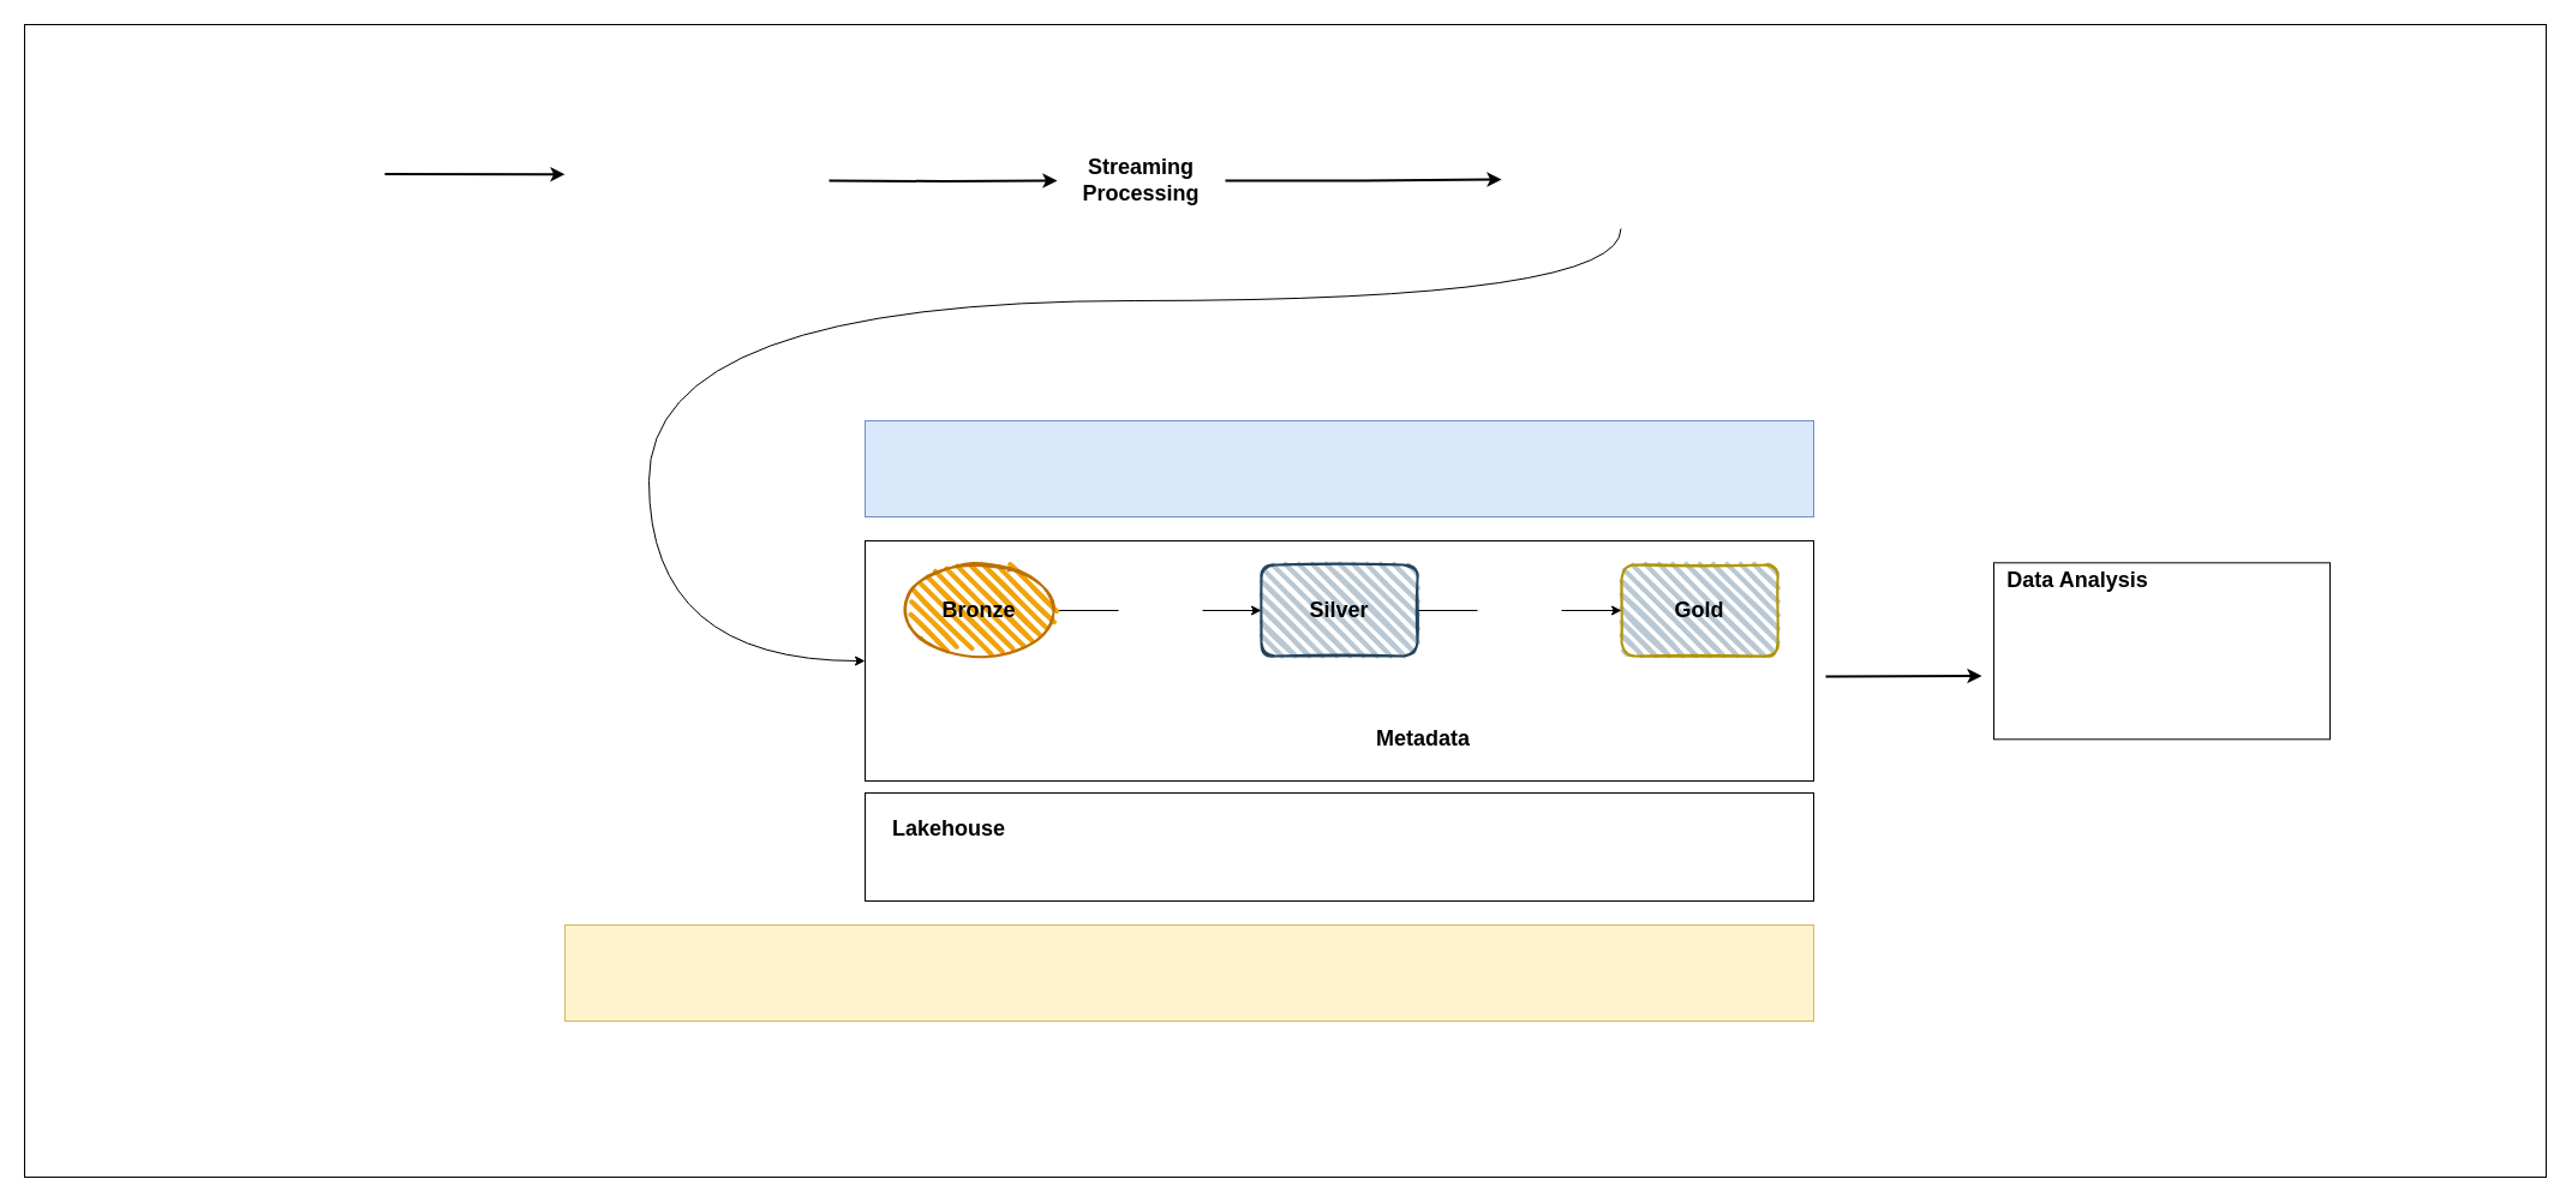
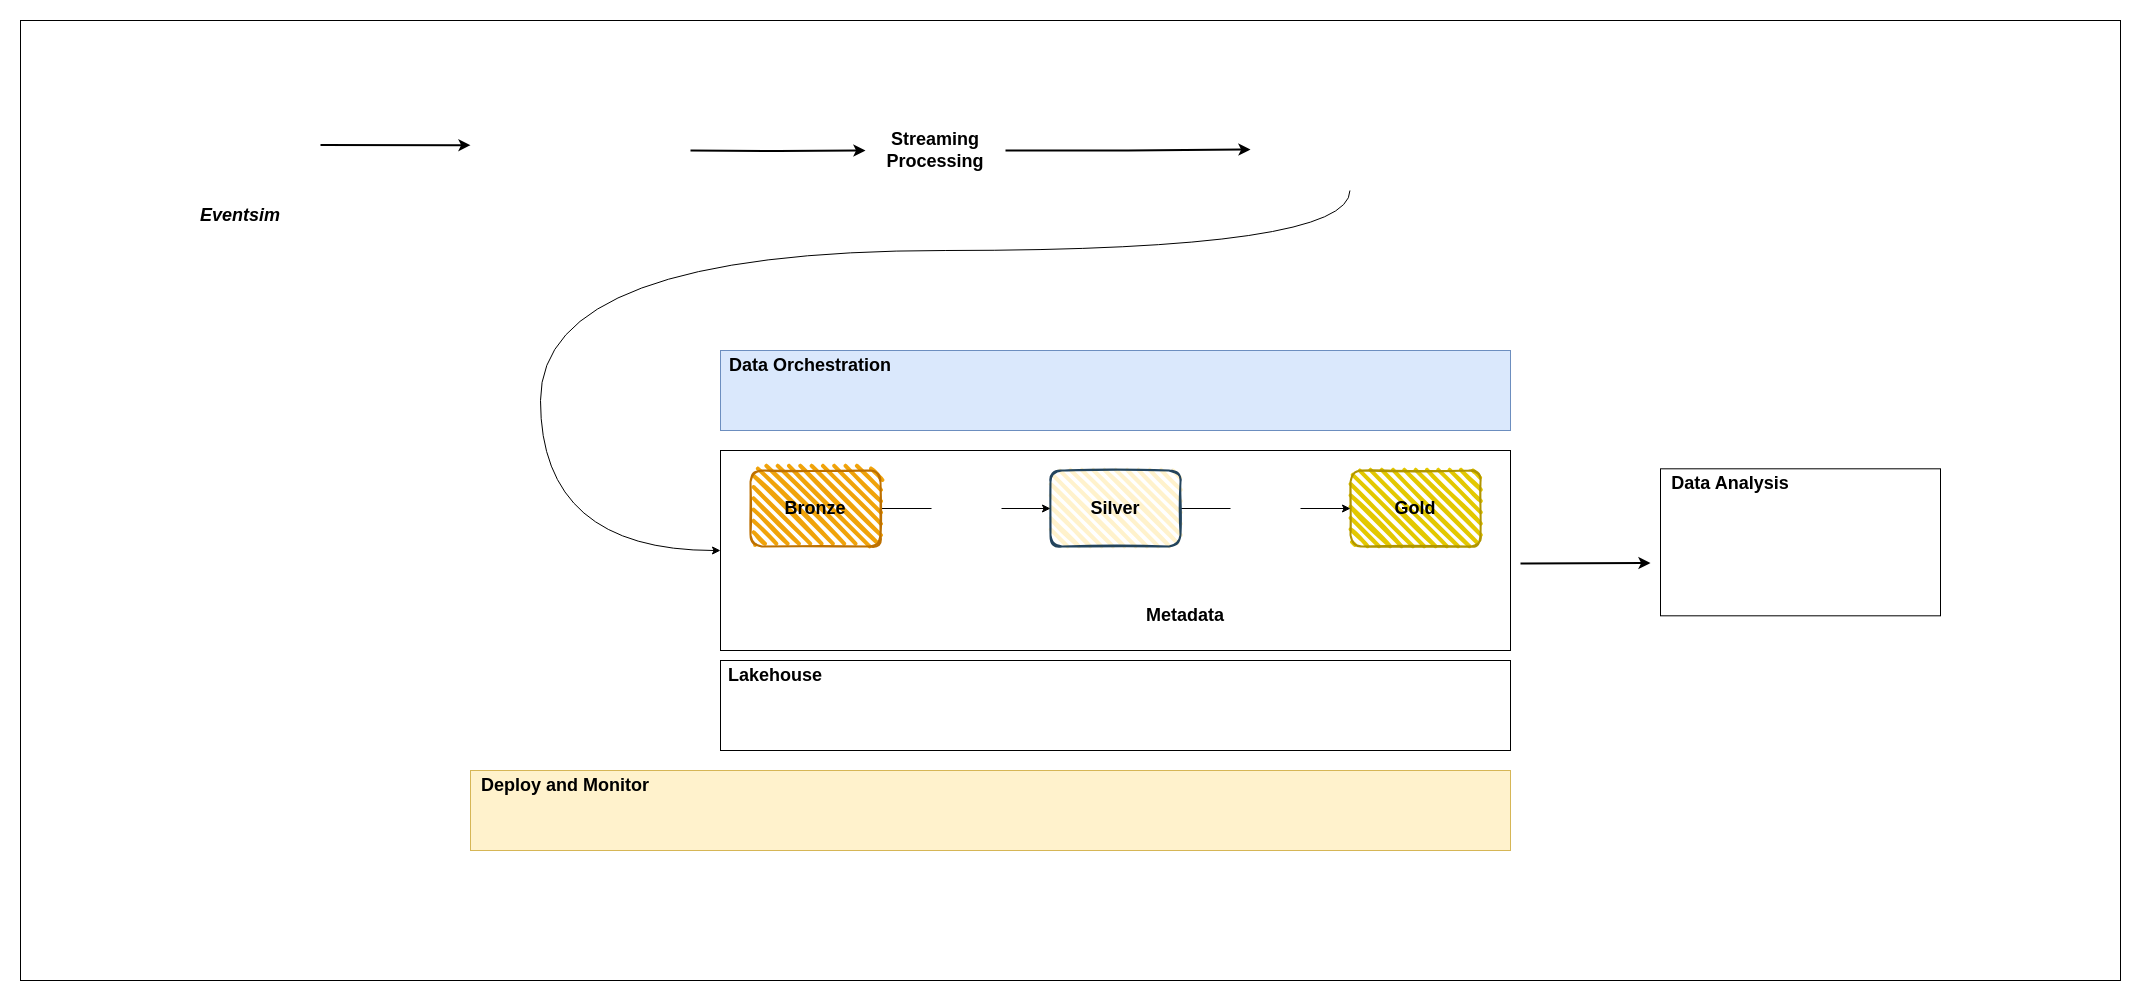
  <mxCell id="0" />
  <mxCell id="1" parent="0" />
  <mxCell id="2" value="" style="rounded=0;whiteSpace=wrap;html=1;" vertex="1" parent="1"><mxGeometry x="20" y="20" width="2100" height="960" as="geometry" /></mxCell>
  <mxCell id="3" value="" style="rounded=0;whiteSpace=wrap;html=1;" vertex="1" parent="1"><mxGeometry x="720" y="450" width="790" height="200" as="geometry" /></mxCell>
  <mxCell id="4" value="" style="shape=image;verticalLabelPosition=bottom;labelBackgroundColor=default;verticalAlign=top;aspect=fixed;imageAspect=0;image=https://www.svgrepo.com/show/375422/datastream.svg;" parent="1" vertex="1"><mxGeometry x="200" y="90" width="110" height="110" as="geometry" /></mxCell>
+ <mxCell id="5" value="&lt;font style=&quot;font-size: 18px;&quot;&gt;&lt;i&gt;&lt;b&gt;Eventsim&lt;/b&gt;&lt;/i&gt;&lt;/font&gt;" style="text;html=1;align=center;verticalAlign=middle;whiteSpace=wrap;rounded=0;" parent="1" vertex="1"><mxGeometry x="210" y="200" width="60" height="30" as="geometry" /></mxCell>
  <mxCell id="6" value="" style="endArrow=classic;html=1;rounded=0;strokeWidth=2;" parent="1" edge="1"><mxGeometry width="50" height="50" relative="1" as="geometry"><mxPoint x="320" y="144.38" as="sourcePoint" /><mxPoint x="470" y="144.69" as="targetPoint" /></mxGeometry></mxCell>
  <mxCell id="7" value="" style="rounded=0;whiteSpace=wrap;html=1;" parent="1" vertex="1"><mxGeometry x="720" y="660" width="790" height="90" as="geometry" /></mxCell>
- <mxCell id="8" value="&lt;span style=&quot;font-size: 18px;&quot;&gt;&lt;b&gt;Lakehouse&lt;/b&gt;&lt;/span&gt;" style="text;html=1;align=center;verticalAlign=middle;whiteSpace=wrap;rounded=0;" parent="1" vertex="1"><mxGeometry x="735" y="675" width="110" height="30" as="geometry" /></mxCell>
+ <mxCell id="8" value="&lt;span style=&quot;font-size: 18px;&quot;&gt;&lt;b&gt;Lakehouse&lt;/b&gt;&lt;/span&gt;" style="text;html=1;align=center;verticalAlign=middle;whiteSpace=wrap;rounded=0;" parent="1" vertex="1"><mxGeometry x="720" y="660" width="110" height="30" as="geometry" /></mxCell>
  <mxCell id="9" value="" style="rounded=0;whiteSpace=wrap;html=1;fillColor=#dae8fc;strokeColor=#6c8ebf;" parent="1" vertex="1"><mxGeometry x="720" y="350" width="790" height="80" as="geometry" /></mxCell>
  <mxCell id="10" value="" style="shape=image;verticalLabelPosition=bottom;labelBackgroundColor=default;verticalAlign=top;aspect=fixed;imageAspect=0;image=https://upload.wikimedia.org/wikipedia/commons/thumb/d/de/AirflowLogo.png/1200px-AirflowLogo.png;" parent="1" vertex="1"><mxGeometry x="1037.41" y="360" width="155.18" height="60" as="geometry" /></mxCell>
+ <mxCell id="11" value="&lt;span style=&quot;font-size: 18px;&quot;&gt;&lt;b&gt;Data Orchestration&lt;/b&gt;&lt;/span&gt;" style="text;html=1;align=center;verticalAlign=middle;whiteSpace=wrap;rounded=0;" parent="1" vertex="1"><mxGeometry x="720" y="350" width="180" height="30" as="geometry" /></mxCell>
  <mxCell id="12" value="" style="rounded=0;whiteSpace=wrap;html=1;fillColor=#fff2cc;strokeColor=#d6b656;" parent="1" vertex="1"><mxGeometry x="470" y="770" width="1040" height="80" as="geometry" /></mxCell>
  <mxCell id="13" value="" style="shape=image;verticalLabelPosition=bottom;labelBackgroundColor=default;verticalAlign=top;aspect=fixed;imageAspect=0;image=https://logos-world.net/wp-content/uploads/2021/02/Docker-Logo.png;" parent="1" vertex="1"><mxGeometry x="812.78" y="758.75" width="182.22" height="102.5" as="geometry" /></mxCell>
+ <mxCell id="14" value="&lt;span style=&quot;font-size: 18px;&quot;&gt;&lt;b&gt;Deploy and Monitor&lt;/b&gt;&lt;/span&gt;" style="text;html=1;align=center;verticalAlign=middle;whiteSpace=wrap;rounded=0;" parent="1" vertex="1"><mxGeometry x="470" y="770" width="190" height="30" as="geometry" /></mxCell>
  <mxCell id="15" value="" style="shape=image;verticalLabelPosition=bottom;labelBackgroundColor=default;verticalAlign=top;aspect=fixed;imageAspect=0;image=https://4allportal.com/wp-content/uploads/prometheus-550x120-2.png;" parent="1" vertex="1"><mxGeometry x="1138.96" y="782.5" width="252.09" height="55" as="geometry" /></mxCell>
  <mxCell id="16" value="" style="rounded=0;whiteSpace=wrap;html=1;" parent="1" vertex="1"><mxGeometry x="1660" y="468.31" width="280" height="147" as="geometry" /></mxCell>
  <mxCell id="17" value="&lt;span style=&quot;font-size: 18px;&quot;&gt;&lt;b&gt;Data Analysis&lt;/b&gt;&lt;/span&gt;" style="text;html=1;align=center;verticalAlign=middle;whiteSpace=wrap;rounded=0;" parent="1" vertex="1"><mxGeometry x="1660" y="468.31" width="140" height="30" as="geometry" /></mxCell>
  <mxCell id="18" value="" style="endArrow=classic;html=1;rounded=0;strokeWidth=2;" parent="1" edge="1"><mxGeometry width="50" height="50" relative="1" as="geometry"><mxPoint x="1520" y="563" as="sourcePoint" /><mxPoint x="1650" y="562.54" as="targetPoint" /></mxGeometry></mxCell>
  <mxCell id="19" value="" style="shape=image;verticalLabelPosition=bottom;labelBackgroundColor=default;verticalAlign=top;aspect=fixed;imageAspect=0;image=https://warlord0blog.wordpress.com/wp-content/uploads/2021/05/minio_logo.png;" vertex="1" parent="1"><mxGeometry x="900" y="679.17" width="245.44" height="50.83" as="geometry" /></mxCell>
  <mxCell id="20" style="edgeStyle=orthogonalEdgeStyle;rounded=0;orthogonalLoop=1;jettySize=auto;html=1;exitX=1;exitY=0.5;exitDx=0;exitDy=0;entryX=0;entryY=0.5;entryDx=0;entryDy=0;endArrow=none;endFill=0;" edge="1" parent="1" source="21" target="28"><mxGeometry relative="1" as="geometry" /></mxCell>
- <mxCell id="21" value="&lt;b&gt;&lt;font style=&quot;font-size: 18px;&quot;&gt;Bronze&lt;/font&gt;&lt;/b&gt;" style="ellipse;whiteSpace=wrap;html=1;strokeWidth=2;fillWeight=4;hachureGap=8;hachureAngle=45;fillColor=#f0a30a;sketch=1;strokeColor=#BD7000;fontColor=#000000;" vertex="1" parent="1"><mxGeometry x="750" y="470" width="130" height="76" as="geometry" /></mxCell>
+ <mxCell id="21" value="&lt;b&gt;&lt;font style=&quot;font-size: 18px;&quot;&gt;Bronze&lt;/font&gt;&lt;/b&gt;" style="rounded=1;whiteSpace=wrap;html=1;strokeWidth=2;fillWeight=4;hachureGap=8;hachureAngle=45;fillColor=#f0a30a;sketch=1;strokeColor=#BD7000;fontColor=#000000;" vertex="1" parent="1"><mxGeometry x="750" y="470" width="130" height="76" as="geometry" /></mxCell>
  <mxCell id="22" style="edgeStyle=orthogonalEdgeStyle;rounded=0;orthogonalLoop=1;jettySize=auto;html=1;exitX=1;exitY=0.5;exitDx=0;exitDy=0;entryX=0;entryY=0.5;entryDx=0;entryDy=0;endArrow=none;endFill=0;" edge="1" parent="1" source="23" target="30"><mxGeometry relative="1" as="geometry" /></mxCell>
- <mxCell id="23" value="&lt;span style=&quot;font-size: 18px;&quot;&gt;&lt;b&gt;Silver&lt;/b&gt;&lt;/span&gt;" style="rounded=1;whiteSpace=wrap;html=1;strokeWidth=2;fillWeight=4;hachureGap=8;hachureAngle=45;fillColor=#bac8d3;sketch=1;strokeColor=#23445d;" vertex="1" parent="1"><mxGeometry x="1050" y="470" width="130" height="76" as="geometry" /></mxCell>
- <mxCell id="24" value="&lt;span style=&quot;font-size: 18px;&quot;&gt;&lt;b&gt;Gold&lt;/b&gt;&lt;/span&gt;" style="rounded=1;whiteSpace=wrap;html=1;strokeWidth=2;fillWeight=4;hachureGap=8;hachureAngle=45;fillColor=#bac8d3;sketch=1;strokeColor=#B09500;fontColor=#000000;" vertex="1" parent="1"><mxGeometry x="1350" y="470" width="130" height="76" as="geometry" /></mxCell>
+ <mxCell id="23" value="&lt;span style=&quot;font-size: 18px;&quot;&gt;&lt;b&gt;Silver&lt;/b&gt;&lt;/span&gt;" style="rounded=1;whiteSpace=wrap;html=1;strokeWidth=2;fillWeight=4;hachureGap=8;hachureAngle=45;fillColor=#fff2cc;sketch=1;strokeColor=#23445d;" vertex="1" parent="1"><mxGeometry x="1050" y="470" width="130" height="76" as="geometry" /></mxCell>
+ <mxCell id="24" value="&lt;span style=&quot;font-size: 18px;&quot;&gt;&lt;b&gt;Gold&lt;/b&gt;&lt;/span&gt;" style="rounded=1;whiteSpace=wrap;html=1;strokeWidth=2;fillWeight=4;hachureGap=8;hachureAngle=45;fillColor=#e3c800;sketch=1;strokeColor=#B09500;fontColor=#000000;" vertex="1" parent="1"><mxGeometry x="1350" y="470" width="130" height="76" as="geometry" /></mxCell>
  <mxCell id="25" value="" style="shape=image;verticalLabelPosition=bottom;labelBackgroundColor=default;verticalAlign=top;aspect=fixed;imageAspect=0;image=https://spark.apache.org/images/delta-lake-logo.png;" vertex="1" parent="1"><mxGeometry x="1210" y="645.31" width="220.19" height="119.38" as="geometry" /></mxCell>
  <mxCell id="26" value="" style="shape=image;verticalLabelPosition=bottom;labelBackgroundColor=default;verticalAlign=top;aspect=fixed;imageAspect=0;image=https://cdn.icon-icons.com/icons2/2699/PNG/512/apache_hive_logo_icon_167868.png;" vertex="1" parent="1"><mxGeometry x="931.02" y="540" width="220" height="110" as="geometry" /></mxCell>
  <mxCell id="27" style="edgeStyle=orthogonalEdgeStyle;rounded=0;orthogonalLoop=1;jettySize=auto;html=1;exitX=1;exitY=0.5;exitDx=0;exitDy=0;entryX=0;entryY=0.5;entryDx=0;entryDy=0;" edge="1" parent="1" source="28" target="23"><mxGeometry relative="1" as="geometry" /></mxCell>
  <mxCell id="28" value="" style="shape=image;imageAspect=0;aspect=fixed;verticalLabelPosition=bottom;verticalAlign=top;image=https://images.seeklogo.com/logo-png/43/2/dbt-logo-png_seeklogo-431111.png?v=1957187137577124544;" vertex="1" parent="1"><mxGeometry x="931.02" y="473" width="70" height="70" as="geometry" /></mxCell>
  <mxCell id="29" style="edgeStyle=orthogonalEdgeStyle;rounded=0;orthogonalLoop=1;jettySize=auto;html=1;exitX=1;exitY=0.5;exitDx=0;exitDy=0;entryX=0;entryY=0.5;entryDx=0;entryDy=0;" edge="1" parent="1" source="30" target="24"><mxGeometry relative="1" as="geometry" /></mxCell>
  <mxCell id="30" value="" style="shape=image;imageAspect=0;aspect=fixed;verticalLabelPosition=bottom;verticalAlign=top;image=https://images.seeklogo.com/logo-png/43/2/dbt-logo-png_seeklogo-431111.png?v=1957187137577124544;" vertex="1" parent="1"><mxGeometry x="1230" y="473" width="70" height="70" as="geometry" /></mxCell>
  <mxCell id="31" value="" style="shape=image;verticalLabelPosition=bottom;labelBackgroundColor=default;verticalAlign=top;aspect=fixed;imageAspect=0;image=https://pragmaticworks.com/hs-fs/hubfs/social-suggested-images/Power-Bi-logo-transparent.png?width=655&amp;height=400&amp;name=Power-Bi-logo-transparent.png;" vertex="1" parent="1"><mxGeometry x="1676.94" y="519" width="246.12" height="62" as="geometry" /></mxCell>
  <mxCell id="32" style="edgeStyle=orthogonalEdgeStyle;rounded=0;orthogonalLoop=1;jettySize=auto;html=1;entryX=0;entryY=0.5;entryDx=0;entryDy=0;strokeWidth=2;" edge="1" parent="1" target="37"><mxGeometry relative="1" as="geometry"><mxPoint x="690" y="150" as="sourcePoint" /></mxGeometry></mxCell>
  <mxCell id="33" value="" style="shape=image;verticalLabelPosition=bottom;labelBackgroundColor=default;verticalAlign=top;aspect=fixed;imageAspect=0;image=https://static-00.iconduck.com/assets.00/kafka-icon-2048x935-cvu4503l.png;" vertex="1" parent="1"><mxGeometry x="490" y="110" width="175.18" height="80" as="geometry" /></mxCell>
  <mxCell id="34" style="edgeStyle=orthogonalEdgeStyle;rounded=0;orthogonalLoop=1;jettySize=auto;html=1;exitX=0.5;exitY=1;exitDx=0;exitDy=0;entryX=0;entryY=0.5;entryDx=0;entryDy=0;curved=1;" edge="1" parent="1" source="35" target="3"><mxGeometry relative="1" as="geometry"><Array as="points"><mxPoint x="1349" y="250" /><mxPoint x="540" y="250" /><mxPoint x="540" y="550" /></Array></mxGeometry></mxCell>
  <mxCell id="35" value="" style="shape=image;imageAspect=0;aspect=fixed;verticalLabelPosition=bottom;verticalAlign=top;image=https://i0.wp.com/blog.dsacademy.com.br/wp-content/uploads/2023/06/Apache-Spark-logo.png?fit=1200%2C623&amp;ssl=1;" vertex="1" parent="1"><mxGeometry x="1270" y="107.5" width="158.89" height="82.5" as="geometry" /></mxCell>
  <mxCell id="36" style="edgeStyle=orthogonalEdgeStyle;rounded=0;orthogonalLoop=1;jettySize=auto;html=1;exitX=1;exitY=0.5;exitDx=0;exitDy=0;strokeWidth=2;" edge="1" parent="1" source="37"><mxGeometry relative="1" as="geometry"><mxPoint x="1250" y="149" as="targetPoint" /></mxGeometry></mxCell>
- <mxCell id="37" value="&lt;span style=&quot;font-size: 18px;&quot;&gt;&lt;b&gt;Streaming Processing&lt;/b&gt;&lt;/span&gt;" style="text;html=1;align=center;verticalAlign=middle;whiteSpace=wrap;rounded=0;" vertex="1" parent="1"><mxGeometry x="880" y="135" width="140" height="30" as="geometry" /></mxCell>
+ <mxCell id="37" value="&lt;span style=&quot;font-size: 18px;&quot;&gt;&lt;b&gt;Streaming Processing&lt;/b&gt;&lt;/span&gt;" style="text;html=1;align=center;verticalAlign=middle;whiteSpace=wrap;rounded=0;" vertex="1" parent="1"><mxGeometry x="865" y="135" width="140" height="30" as="geometry" /></mxCell>
  <mxCell id="38" value="&lt;font style=&quot;font-size: 18px;&quot;&gt;&lt;b&gt;Metadata&lt;/b&gt;&lt;/font&gt;" style="text;html=1;align=center;verticalAlign=middle;whiteSpace=wrap;rounded=0;" vertex="1" parent="1"><mxGeometry x="1140" y="600" width="90" height="30" as="geometry" /></mxCell>
